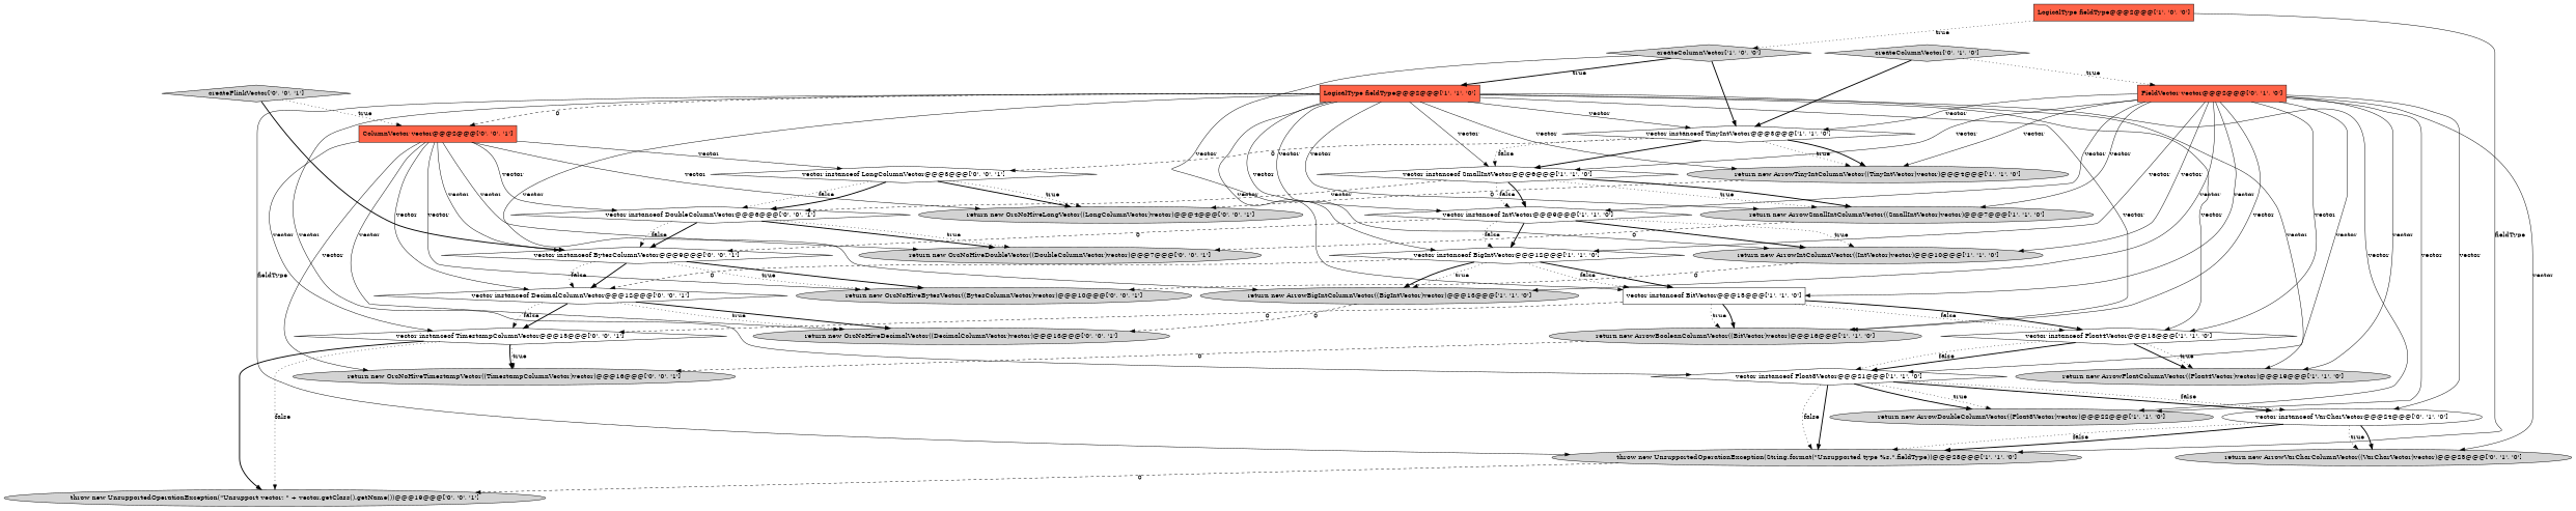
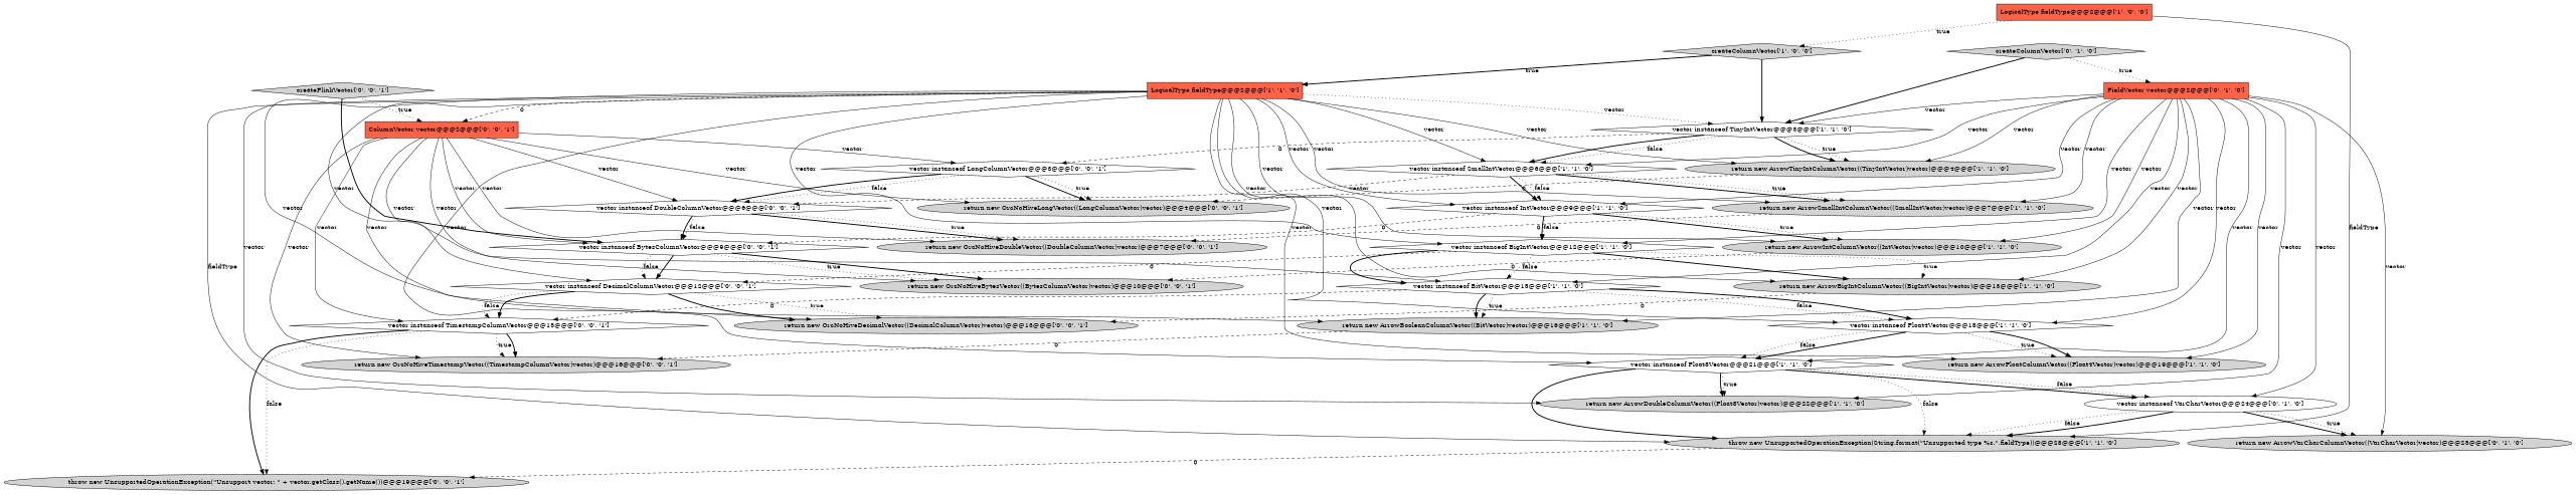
  digraph {
    node [fillcolor=lightgray shape=ellipse style=filled]
    edge [style=solid]
    n1 [fillcolor=tomato label="LogicalType fieldType@@@2@@@['1', '0', '0']" shape=box]
    n2 [label="throw new UnsupportedOperationException(String.format(\"Unsupported type %s.\",fieldType))@@@28@@@['1', '1', '0']"]
    n3 [label="createColumnVector['1', '0', '0']" shape=diamond]
    n4 [label="throw new UnsupportedOperationException(\"Unsupport vector: \" + vector.getClass().getName())@@@19@@@['0', '0', '1']"]
    n5 [fillcolor=tomato label="LogicalType fieldType@@@2@@@['1', '1', '0']" shape=box]
    n6 [label="return new ArrowTinyIntColumnVector((TinyIntVector)vector)@@@4@@@['1', '1', '0']"]
    n7 [fillcolor=white label="vector instanceof SmallIntVector@@@6@@@['1', '1', '0']" shape=diamond]
    n8 [label="return new ArrowSmallIntColumnVector((SmallIntVector)vector)@@@7@@@['1', '1', '0']"]
    n9 [fillcolor=white label="vector instanceof BigIntVector@@@12@@@['1', '1', '0']" shape=diamond]
    n10 [fillcolor=white label="vector instanceof Float4Vector@@@18@@@['1', '1', '0']" shape=diamond]
    n11 [label="return new ArrowBooleanColumnVector((BitVector)vector)@@@16@@@['1', '1', '0']"]
    n12 [fillcolor=white label="vector instanceof IntVector@@@9@@@['1', '1', '0']" shape=diamond]
    n13 [fillcolor=white label="vector instanceof Float8Vector@@@21@@@['1', '1', '0']" shape=diamond]
    n14 [label="return new ArrowIntColumnVector((IntVector)vector)@@@10@@@['1', '1', '0']"]
    n15 [label="return new ArrowFloatColumnVector((Float4Vector)vector)@@@19@@@['1', '1', '0']"]
-   n16 [fillcolor=white label="vector instanceof BitVector@@@15@@@['1', '1', '0']" shape=box]
+   n16 [fillcolor=white label="vector instanceof BitVector@@@15@@@['1', '1', '0']" shape=diamond]
    n17 [label="return new ArrowDoubleColumnVector((Float8Vector)vector)@@@22@@@['1', '1', '0']"]
    n18 [fillcolor=tomato label="ColumnVector vector@@@2@@@['0', '0', '1']" shape=box]
    n19 [fillcolor=white label="vector instanceof TinyIntVector@@@3@@@['1', '1', '0']" shape=diamond]
    n20 [label="return new ArrowBigIntColumnVector((BigIntVector)vector)@@@13@@@['1', '1', '0']"]
    n21 [label="return new OrcNoHiveLongVector((LongColumnVector)vector)@@@4@@@['0', '0', '1']"]
    n22 [fillcolor=white label="vector instanceof DoubleColumnVector@@@6@@@['0', '0', '1']" shape=diamond]
    n23 [label="return new OrcNoHiveDoubleVector((DoubleColumnVector)vector)@@@7@@@['0', '0', '1']"]
    n24 [fillcolor=white label="vector instanceof DecimalColumnVector@@@12@@@['0', '0', '1']" shape=diamond]
    n25 [label="return new OrcNoHiveTimestampVector((TimestampColumnVector)vector)@@@16@@@['0', '0', '1']"]
    n26 [fillcolor=white label="vector instanceof BytesColumnVector@@@9@@@['0', '0', '1']" shape=diamond]
    n27 [fillcolor=white label="vector instanceof VarCharVector@@@24@@@['0', '1', '0']"]
    n28 [label="return new OrcNoHiveBytesVector((BytesColumnVector)vector)@@@10@@@['0', '0', '1']"]
    n29 [fillcolor=white label="vector instanceof TimestampColumnVector@@@15@@@['0', '0', '1']" shape=diamond]
    n30 [label="return new OrcNoHiveDecimalVector((DecimalColumnVector)vector)@@@13@@@['0', '0', '1']"]
    n31 [fillcolor=white label="vector instanceof LongColumnVector@@@3@@@['0', '0', '1']" shape=diamond]
    n32 [label="createColumnVector['0', '1', '0']" shape=diamond]
    n33 [fillcolor=tomato label="FieldVector vector@@@2@@@['0', '1', '0']" shape=box]
    n34 [label="return new ArrowVarCharColumnVector((VarCharVector)vector)@@@25@@@['0', '1', '0']"]
    n35 [label="createFlinkVector['0', '0', '1']" shape=diamond]
    n1 -> n2 [label=fieldType]
    n1 -> n3 [label=true style=dotted]
    n2 -> n4 [label=0 style=dashed]
    n3 -> n5 [label=true style=bold]
    n3 -> n19 [style=bold]
    n5 -> n2 [label=fieldType]
    n5 -> n6 [label=vector]
    n5 -> n7 [label=vector]
    n5 -> n8 [label=vector]
-   n3 -> n9 [label=vector]
+   n5 -> n9 [label=vector]
    n5 -> n10 [label=vector]
    n5 -> n11 [label=vector]
    n5 -> n12 [label=vector]
    n5 -> n13 [label=vector]
    n5 -> n14 [label=vector]
    n5 -> n15 [label=vector]
    n5 -> n16 [label=vector]
    n5 -> n17 [label=vector]
    n5 -> n18 [label=0 style=dashed]
-   n5 -> n19 [label=vector]
+   n5 -> n19 [label=vector style=dotted]
    n5 -> n20 [label=vector]
    n6 -> n21 [label=0 style=dashed]
    n7 -> n8 [style=bold]
    n7 -> n8 [label=true style=dotted]
    n7 -> n12 [style=bold]
    n7 -> n12 [label=false style=dotted]
    n7 -> n22 [label=vector style=dashed]
    n8 -> n23 [label=0 style=dashed]
    n9 -> n16 [style=bold]
    n9 -> n16 [label=false style=dotted]
    n9 -> n20 [label=true style=dotted]
    n9 -> n20 [style=bold]
    n9 -> n24 [label=0 style=dashed]
    n10 -> n13 [style=bold]
    n10 -> n13 [label=false style=dotted]
    n10 -> n15 [label=true style=dotted]
    n10 -> n15 [style=bold]
    n11 -> n25 [label=0 style=dashed]
    n12 -> n9 [label=false style=dotted]
    n12 -> n9 [style=bold]
    n12 -> n14 [style=bold]
    n12 -> n14 [label=true style=dotted]
    n12 -> n26 [label=0 style=dashed]
    n13 -> n2 [style=bold]
    n13 -> n2 [label=false style=dotted]
    n13 -> n17 [label=true style=dotted]
    n13 -> n17 [style=bold]
    n13 -> n27 [style=bold]
    n13 -> n27 [label=false style=dotted]
    n14 -> n28 [label=0 style=dashed]
    n16 -> n10 [label=false style=dotted]
    n16 -> n10 [style=bold]
    n16 -> n11 [style=bold]
    n16 -> n11 [label=true style=dotted]
    n16 -> n29 [label=0 style=dashed]
    n18 -> n21 [label=vector]
    n18 -> n22 [label=vector]
    n18 -> n23 [label=vector]
    n18 -> n24 [label=vector]
    n18 -> n25 [label=vector]
    n18 -> n26 [label=vector]
    n18 -> n28 [label=vector]
    n18 -> n29 [label=vector]
    n18 -> n30 [label=vector]
    n18 -> n31 [label=vector]
    n19 -> n6 [label=true style=dotted]
    n19 -> n6 [style=bold]
    n19 -> n7 [label=false style=dotted]
    n19 -> n7 [style=bold]
    n19 -> n31 [label=0 style=dashed]
    n20 -> n30 [label=0 style=dashed]
    n22 -> n23 [style=bold]
    n22 -> n23 [label=true style=dotted]
    n22 -> n26 [style=bold]
    n22 -> n26 [label=false style=dotted]
    n24 -> n29 [style=bold]
    n24 -> n29 [label=false style=dotted]
    n24 -> n30 [style=bold]
    n24 -> n30 [label=true style=dotted]
    n26 -> n24 [label=false style=dotted]
    n26 -> n24 [style=bold]
    n26 -> n28 [style=bold]
    n26 -> n28 [label=true style=dotted]
    n27 -> n2 [style=bold]
    n27 -> n2 [label=false style=dotted]
    n27 -> n34 [style=bold]
    n27 -> n34 [label=true style=dotted]
    n29 -> n4 [label=false style=dotted]
    n29 -> n4 [style=bold]
    n29 -> n25 [label=true style=dotted]
    n29 -> n25 [style=bold]
    n31 -> n21 [style=bold]
    n31 -> n21 [label=true style=dotted]
    n31 -> n22 [label=false style=dotted]
    n31 -> n22 [style=bold]
    n32 -> n19 [style=bold]
    n32 -> n33 [label=true style=dotted]
    n33 -> n6 [label=vector]
    n33 -> n7 [label=vector]
    n33 -> n8 [label=vector]
    n33 -> n9 [label=vector]
    n33 -> n10 [label=vector]
    n33 -> n11 [label=vector]
    n33 -> n12 [label=vector]
    n33 -> n13 [label=vector]
    n33 -> n14 [label=vector]
    n33 -> n15 [label=vector]
    n33 -> n16 [label=vector]
    n33 -> n17 [label=vector]
    n33 -> n19 [label=vector]
    n33 -> n20 [label=vector]
    n33 -> n27 [label=vector]
    n33 -> n34 [label=vector]
    n35 -> n18 [label=true style=dotted]
    n35 -> n26 [style=bold]
  }
